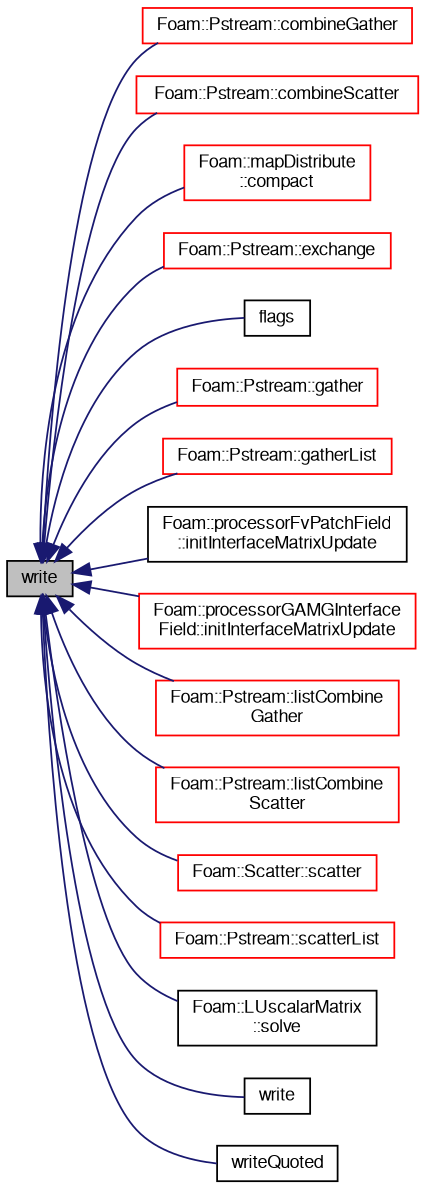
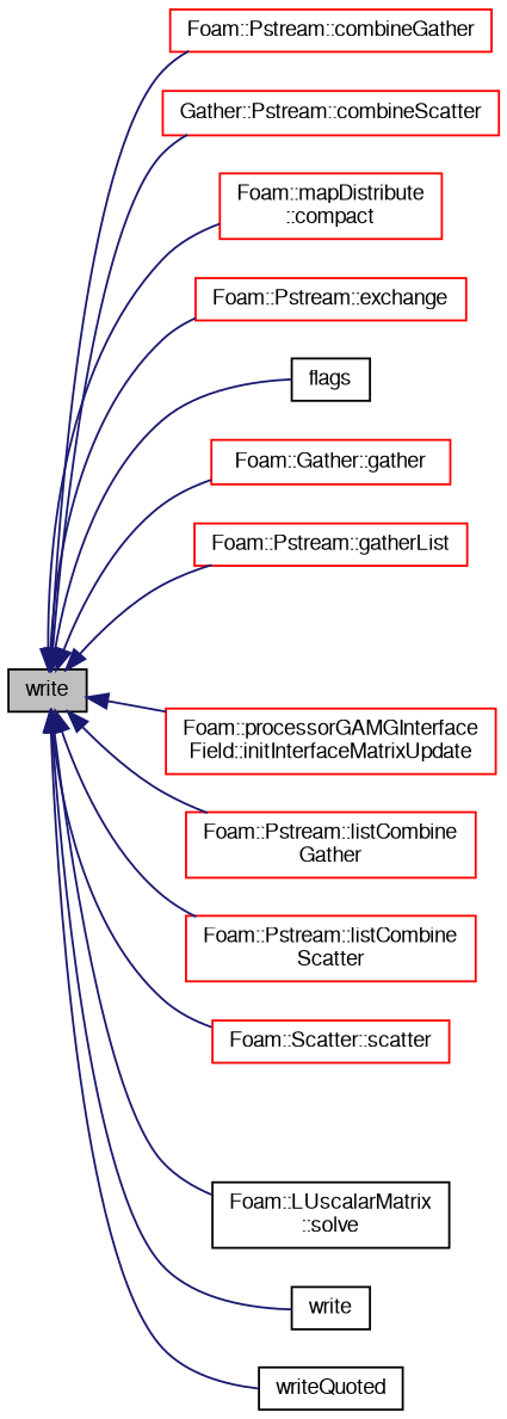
  digraph {
    rankdir=LR
    node [color=red fontname=FreeSans fontsize=10 shape=record]
    edge [color=midnightblue dir=back fontname=FreeSans fontsize=10 labelfontname=FreeSans labelfontsize=10 style=solid]
    n1 [color=black fillcolor=grey75 fontcolor=black height=0.2 label=write style=filled width=0.4]
    n2 [height=0.2 label="Foam::Pstream::combineGather" width=0.4]
-   n3 [height=0.2 label="Foam::Pstream::combineScatter" width=0.4]
+   n3 [height=0.2 label="Gather::Pstream::combineScatter" width=0.4]
    n4 [height=0.2 label="Foam::mapDistribute\l::compact" width=0.4]
    n5 [height=0.2 label="Foam::Pstream::exchange" width=0.4]
    n6 [color=black height=0.2 label=flags width=0.4]
-   n7 [height=0.2 label="Foam::Pstream::gather" width=0.4]
+   n7 [height=0.2 label="Foam::Gather::gather" width=0.4]
    n8 [height=0.2 label="Foam::Pstream::gatherList" width=0.4]
-   n9 [color=black height=0.2 label="Foam::processorFvPatchField\l::initInterfaceMatrixUpdate" width=0.4]
    n10 [height=0.2 label="Foam::processorGAMGInterface\lField::initInterfaceMatrixUpdate" width=0.4]
    n11 [height=0.2 label="Foam::Pstream::listCombine\lGather" width=0.4]
    n12 [height=0.2 label="Foam::Pstream::listCombine\lScatter" width=0.4]
    n13 [height=0.2 label="Foam::Scatter::scatter" width=0.4]
-   n14 [height=0.2 label="Foam::Pstream::scatterList" width=0.4]
    n15 [color=black height=0.2 label="Foam::LUscalarMatrix\l::solve" width=0.4]
    n16 [color=black height=0.2 label=write width=0.4]
    n17 [color=black height=0.2 label=writeQuoted width=0.4]
    n1 -> n2
    n1 -> n3
    n1 -> n4
    n1 -> n5
    n1 -> n6
    n1 -> n7
    n1 -> n8
-   n1 -> n9
    n1 -> n10
    n1 -> n11
    n1 -> n12
    n1 -> n13
-   n1 -> n14
    n1 -> n15
    n1 -> n16
    n1 -> n17
  }
